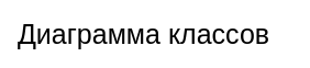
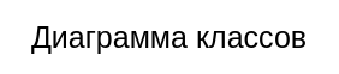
  <mxCell id="0" />
  <mxCell id="1" parent="0" />
- <mxCell id="2" value="&lt;font style=&quot;font-size: 25px&quot;&gt;Диаграмма классов&lt;/font&gt;" style="text;html=1;align=center;verticalAlign=middle;resizable=0;points=[];autosize=1;strokeColor=none;" vertex="1" parent="1"><mxGeometry x="10" y="20" width="240" height="20" as="geometry" /></mxCell>
+ <mxCell id="2" value="&lt;font style=&quot;font-size: 25px&quot;&gt;Диаграмма классов&lt;/font&gt;" style="text;html=1;align=center;verticalAlign=middle;resizable=0;points=[];autosize=1;strokeColor=none;" vertex="1" parent="1"><mxGeometry x="20" y="20" width="240" height="20" as="geometry" /></mxCell>
